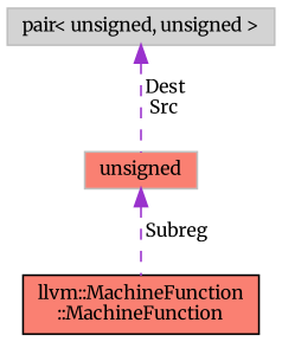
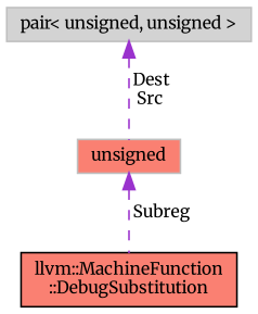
  digraph {
    fontname=Merriweather
    node [color=grey75 fillcolor=salmon fontname=Merriweather fontsize=10 shape=record style=filled]
    edge [color=darkorchid3 dir=back fontname=Merriweather fontsize=10 labelfontname=Helvetica labelfontsize=10 style=dashed]
-   n1 [color=black fontcolor=black height=0.2 label="llvm::MachineFunction\l::MachineFunction" width=0.4]
+   n1 [color=black fontcolor=black height=0.2 label="llvm::MachineFunction\l::DebugSubstitution" width=0.4]
    n2 [fillcolor=lightgrey height=0.2 label="pair\< unsigned, unsigned \>" width=0.4]
    n3 [height=0.2 label=unsigned width=0.4]
    n2 -> n3 [label=" Dest\nSrc"]
    n3 -> n1 [label=" Subreg"]
  }
